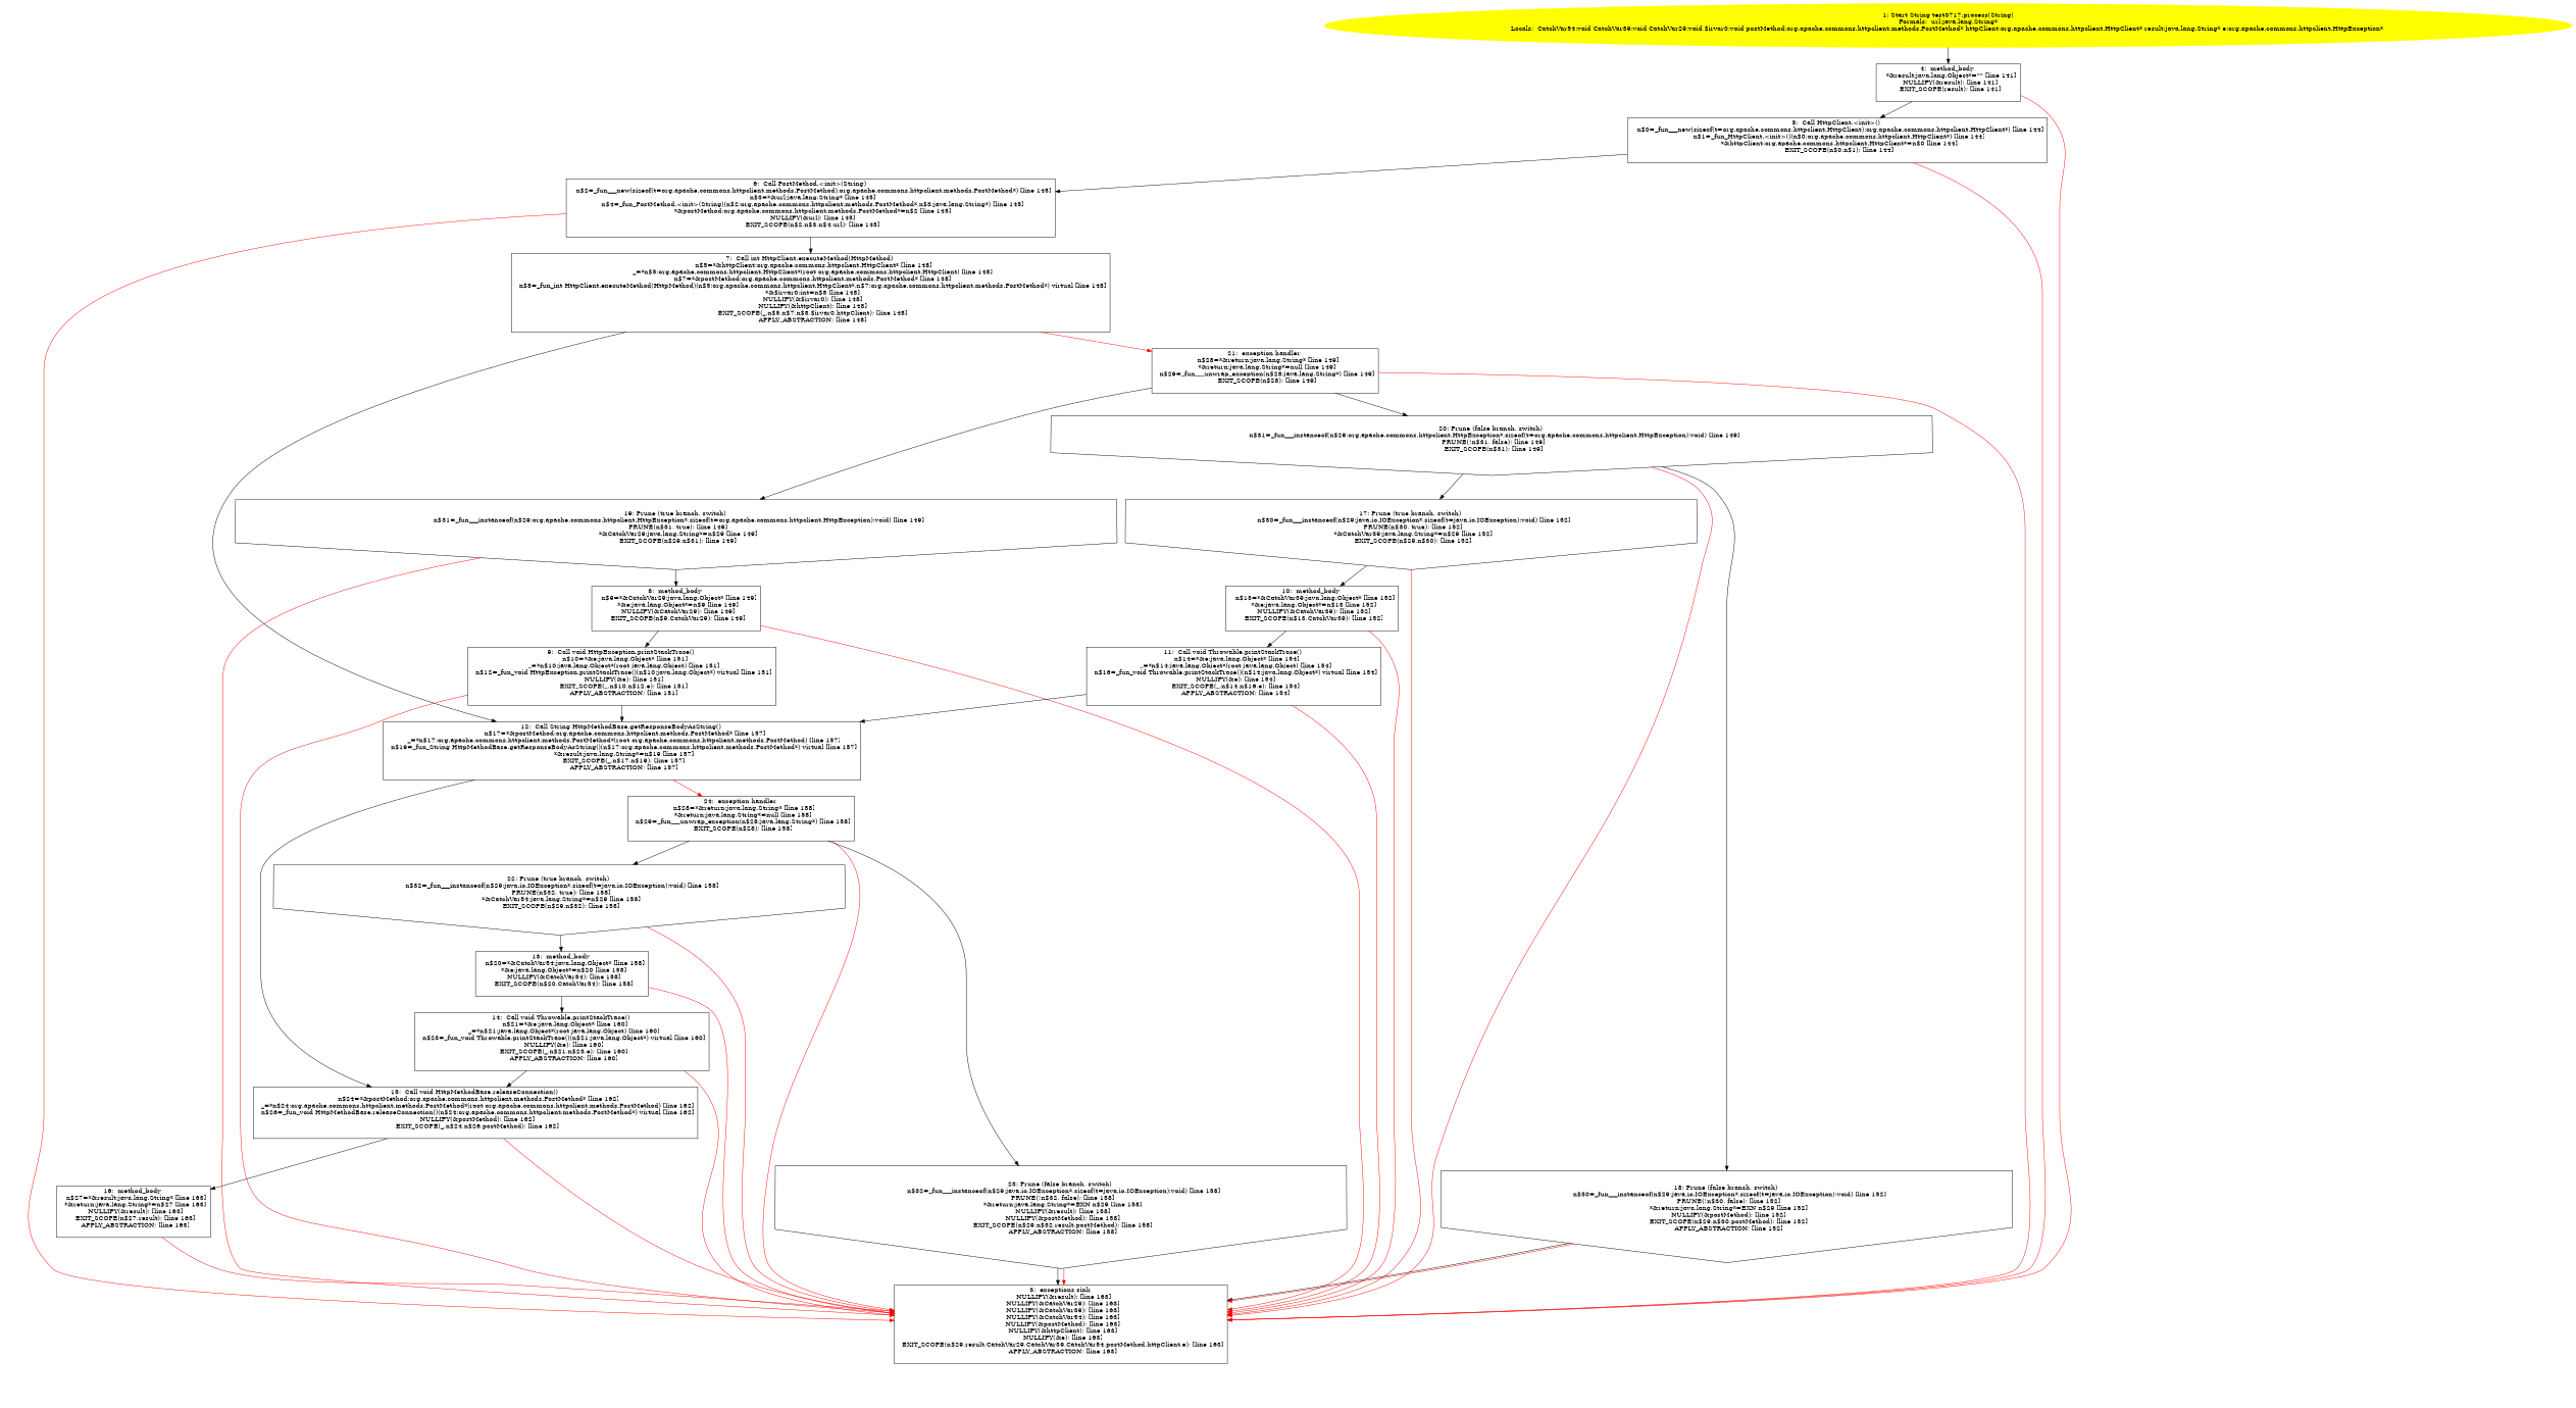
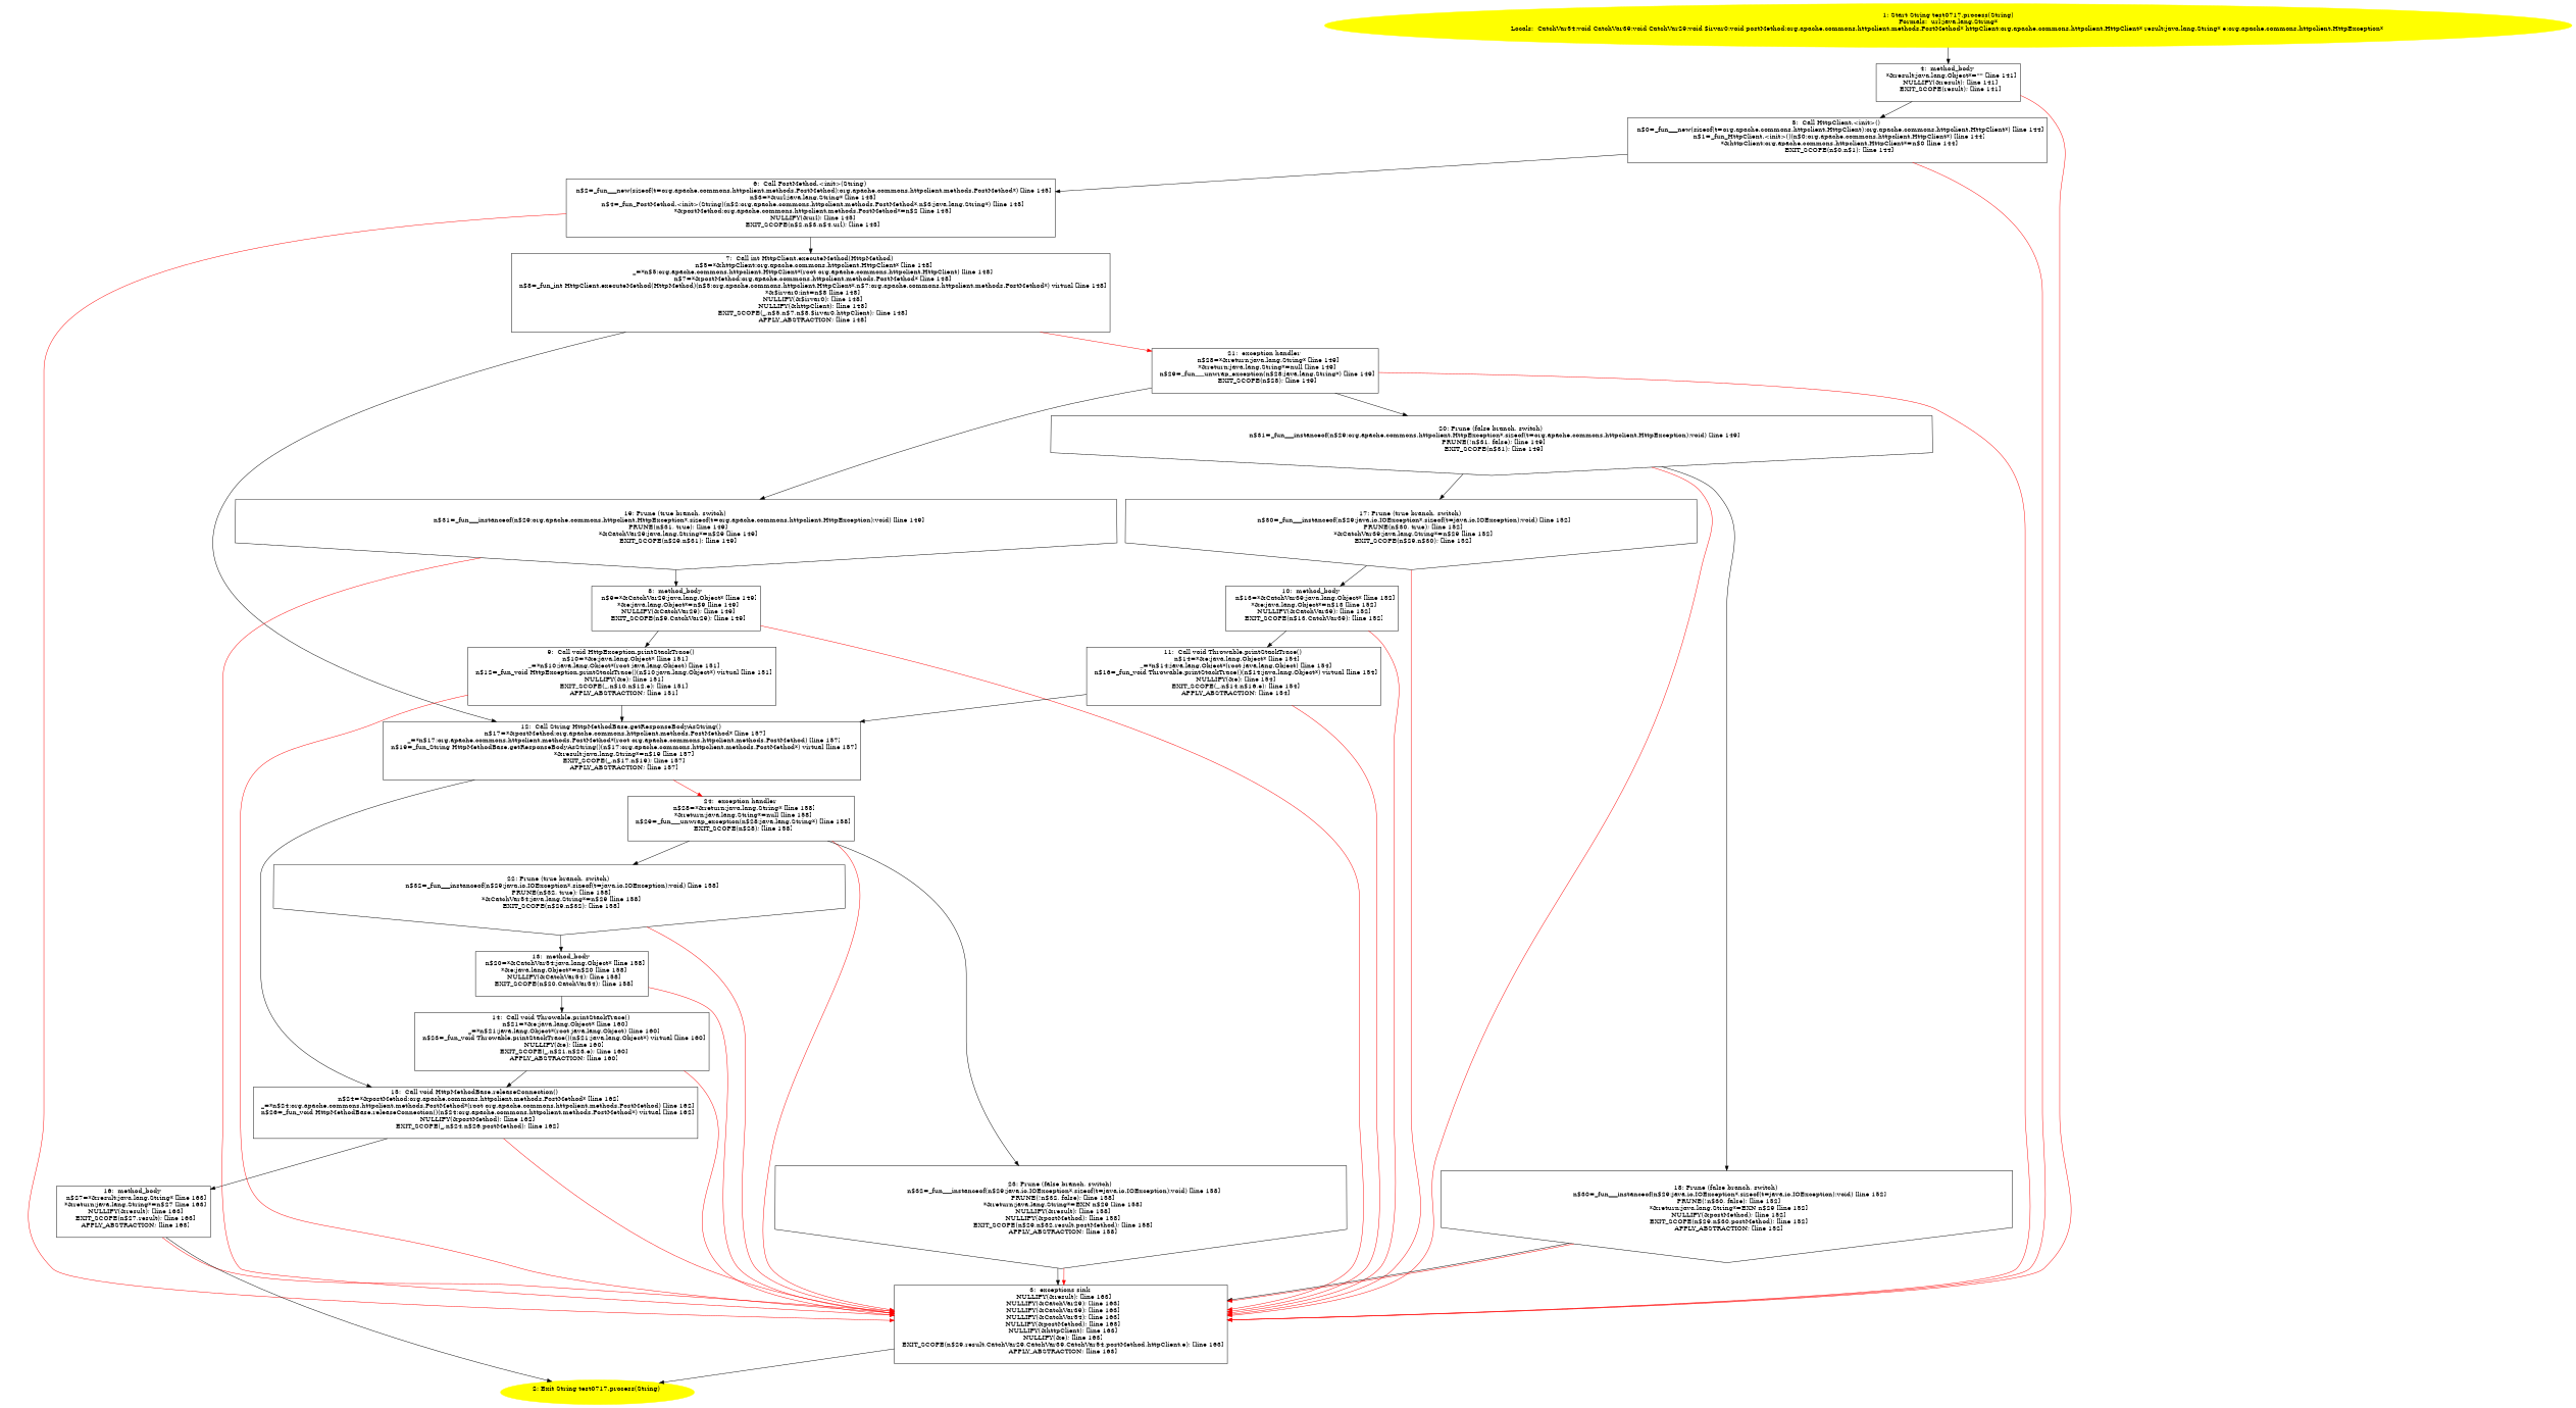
  digraph {
    node [shape=box]
    n1 [color=yellow label="1: Start String test0717.process(String)\nFormals:  url:java.lang.String*\nLocals:  CatchVar54:void CatchVar39:void CatchVar29:void $irvar0:void postMethod:org.apache.commons.httpclient.methods.PostMethod* httpClient:org.apache.commons.httpclient.HttpClient* result:java.lang.String* e:org.apache.commons.httpclient.HttpException* \n  " style=filled shape=""]
    n2 [label="4:  method_body \n   *&result:java.lang.Object*=\"\" [line 141]\n  NULLIFY(&result); [line 141]\n  EXIT_SCOPE(result); [line 141]\n "]
    n3 [label="3:  exceptions sink \n   NULLIFY(&result); [line 163]\n  NULLIFY(&CatchVar29); [line 163]\n  NULLIFY(&CatchVar39); [line 163]\n  NULLIFY(&CatchVar54); [line 163]\n  NULLIFY(&postMethod); [line 163]\n  NULLIFY(&httpClient); [line 163]\n  NULLIFY(&e); [line 163]\n  EXIT_SCOPE(n$29,result,CatchVar29,CatchVar39,CatchVar54,postMethod,httpClient,e); [line 163]\n  APPLY_ABSTRACTION; [line 163]\n "]
    n4 [label="5:  Call HttpClient.<init>() \n   n$0=_fun___new(sizeof(t=org.apache.commons.httpclient.HttpClient):org.apache.commons.httpclient.HttpClient*) [line 144]\n  n$1=_fun_HttpClient.<init>()(n$0:org.apache.commons.httpclient.HttpClient*) [line 144]\n  *&httpClient:org.apache.commons.httpclient.HttpClient*=n$0 [line 144]\n  EXIT_SCOPE(n$0,n$1); [line 144]\n "]
+   n5 [color=yellow label="2: Exit String test0717.process(String) \n  " style=filled shape=""]
    n6 [label="6:  Call PostMethod.<init>(String) \n   n$2=_fun___new(sizeof(t=org.apache.commons.httpclient.methods.PostMethod):org.apache.commons.httpclient.methods.PostMethod*) [line 145]\n  n$3=*&url:java.lang.String* [line 145]\n  n$4=_fun_PostMethod.<init>(String)(n$2:org.apache.commons.httpclient.methods.PostMethod*,n$3:java.lang.String*) [line 145]\n  *&postMethod:org.apache.commons.httpclient.methods.PostMethod*=n$2 [line 145]\n  NULLIFY(&url); [line 145]\n  EXIT_SCOPE(n$2,n$3,n$4,url); [line 145]\n "]
    n7 [label="7:  Call int HttpClient.executeMethod(HttpMethod) \n   n$5=*&httpClient:org.apache.commons.httpclient.HttpClient* [line 148]\n  _=*n$5:org.apache.commons.httpclient.HttpClient*(root org.apache.commons.httpclient.HttpClient) [line 148]\n  n$7=*&postMethod:org.apache.commons.httpclient.methods.PostMethod* [line 148]\n  n$8=_fun_int HttpClient.executeMethod(HttpMethod)(n$5:org.apache.commons.httpclient.HttpClient*,n$7:org.apache.commons.httpclient.methods.PostMethod*) virtual [line 148]\n  *&$irvar0:int=n$8 [line 148]\n  NULLIFY(&$irvar0); [line 148]\n  NULLIFY(&httpClient); [line 148]\n  EXIT_SCOPE(_,n$5,n$7,n$8,$irvar0,httpClient); [line 148]\n  APPLY_ABSTRACTION; [line 148]\n "]
    n8 [label="12:  Call String HttpMethodBase.getResponseBodyAsString() \n   n$17=*&postMethod:org.apache.commons.httpclient.methods.PostMethod* [line 157]\n  _=*n$17:org.apache.commons.httpclient.methods.PostMethod*(root org.apache.commons.httpclient.methods.PostMethod) [line 157]\n  n$19=_fun_String HttpMethodBase.getResponseBodyAsString()(n$17:org.apache.commons.httpclient.methods.PostMethod*) virtual [line 157]\n  *&result:java.lang.String*=n$19 [line 157]\n  EXIT_SCOPE(_,n$17,n$19); [line 157]\n  APPLY_ABSTRACTION; [line 157]\n "]
    n9 [label="21:  exception handler \n   n$28=*&return:java.lang.String* [line 149]\n  *&return:java.lang.String*=null [line 149]\n  n$29=_fun___unwrap_exception(n$28:java.lang.String*) [line 149]\n  EXIT_SCOPE(n$28); [line 149]\n "]
    n10 [label="15:  Call void HttpMethodBase.releaseConnection() \n   n$24=*&postMethod:org.apache.commons.httpclient.methods.PostMethod* [line 162]\n  _=*n$24:org.apache.commons.httpclient.methods.PostMethod*(root org.apache.commons.httpclient.methods.PostMethod) [line 162]\n  n$26=_fun_void HttpMethodBase.releaseConnection()(n$24:org.apache.commons.httpclient.methods.PostMethod*) virtual [line 162]\n  NULLIFY(&postMethod); [line 162]\n  EXIT_SCOPE(_,n$24,n$26,postMethod); [line 162]\n "]
    n11 [label="24:  exception handler \n   n$28=*&return:java.lang.String* [line 158]\n  *&return:java.lang.String*=null [line 158]\n  n$29=_fun___unwrap_exception(n$28:java.lang.String*) [line 158]\n  EXIT_SCOPE(n$28); [line 158]\n "]
    n12 [label="19: Prune (true branch, switch) \n   n$31=_fun___instanceof(n$29:org.apache.commons.httpclient.HttpException*,sizeof(t=org.apache.commons.httpclient.HttpException):void) [line 149]\n  PRUNE(n$31, true); [line 149]\n  *&CatchVar29:java.lang.String*=n$29 [line 149]\n  EXIT_SCOPE(n$29,n$31); [line 149]\n " shape=invhouse]
    n13 [label="20: Prune (false branch, switch) \n   n$31=_fun___instanceof(n$29:org.apache.commons.httpclient.HttpException*,sizeof(t=org.apache.commons.httpclient.HttpException):void) [line 149]\n  PRUNE(!n$31, false); [line 149]\n  EXIT_SCOPE(n$31); [line 149]\n " shape=invhouse]
    n14 [label="8:  method_body \n   n$9=*&CatchVar29:java.lang.Object* [line 149]\n  *&e:java.lang.Object*=n$9 [line 149]\n  NULLIFY(&CatchVar29); [line 149]\n  EXIT_SCOPE(n$9,CatchVar29); [line 149]\n "]
    n15 [label="9:  Call void HttpException.printStackTrace() \n   n$10=*&e:java.lang.Object* [line 151]\n  _=*n$10:java.lang.Object*(root java.lang.Object) [line 151]\n  n$12=_fun_void HttpException.printStackTrace()(n$10:java.lang.Object*) virtual [line 151]\n  NULLIFY(&e); [line 151]\n  EXIT_SCOPE(_,n$10,n$12,e); [line 151]\n  APPLY_ABSTRACTION; [line 151]\n "]
    n16 [label="10:  method_body \n   n$13=*&CatchVar39:java.lang.Object* [line 152]\n  *&e:java.lang.Object*=n$13 [line 152]\n  NULLIFY(&CatchVar39); [line 152]\n  EXIT_SCOPE(n$13,CatchVar39); [line 152]\n "]
    n17 [label="11:  Call void Throwable.printStackTrace() \n   n$14=*&e:java.lang.Object* [line 154]\n  _=*n$14:java.lang.Object*(root java.lang.Object) [line 154]\n  n$16=_fun_void Throwable.printStackTrace()(n$14:java.lang.Object*) virtual [line 154]\n  NULLIFY(&e); [line 154]\n  EXIT_SCOPE(_,n$14,n$16,e); [line 154]\n  APPLY_ABSTRACTION; [line 154]\n "]
    n18 [label="16:  method_body \n   n$27=*&result:java.lang.String* [line 163]\n  *&return:java.lang.String*=n$27 [line 163]\n  NULLIFY(&result); [line 163]\n  EXIT_SCOPE(n$27,result); [line 163]\n  APPLY_ABSTRACTION; [line 163]\n "]
    n19 [label="22: Prune (true branch, switch) \n   n$32=_fun___instanceof(n$29:java.io.IOException*,sizeof(t=java.io.IOException):void) [line 158]\n  PRUNE(n$32, true); [line 158]\n  *&CatchVar54:java.lang.String*=n$29 [line 158]\n  EXIT_SCOPE(n$29,n$32); [line 158]\n " shape=invhouse]
    n20 [label="23: Prune (false branch, switch) \n   n$32=_fun___instanceof(n$29:java.io.IOException*,sizeof(t=java.io.IOException):void) [line 158]\n  PRUNE(!n$32, false); [line 158]\n  *&return:java.lang.String*=EXN n$29 [line 158]\n  NULLIFY(&result); [line 158]\n  NULLIFY(&postMethod); [line 158]\n  EXIT_SCOPE(n$29,n$32,result,postMethod); [line 158]\n  APPLY_ABSTRACTION; [line 158]\n " shape=invhouse]
    n21 [label="13:  method_body \n   n$20=*&CatchVar54:java.lang.Object* [line 158]\n  *&e:java.lang.Object*=n$20 [line 158]\n  NULLIFY(&CatchVar54); [line 158]\n  EXIT_SCOPE(n$20,CatchVar54); [line 158]\n "]
    n22 [label="14:  Call void Throwable.printStackTrace() \n   n$21=*&e:java.lang.Object* [line 160]\n  _=*n$21:java.lang.Object*(root java.lang.Object) [line 160]\n  n$23=_fun_void Throwable.printStackTrace()(n$21:java.lang.Object*) virtual [line 160]\n  NULLIFY(&e); [line 160]\n  EXIT_SCOPE(_,n$21,n$23,e); [line 160]\n  APPLY_ABSTRACTION; [line 160]\n "]
    n23 [label="17: Prune (true branch, switch) \n   n$30=_fun___instanceof(n$29:java.io.IOException*,sizeof(t=java.io.IOException):void) [line 152]\n  PRUNE(n$30, true); [line 152]\n  *&CatchVar39:java.lang.String*=n$29 [line 152]\n  EXIT_SCOPE(n$29,n$30); [line 152]\n " shape=invhouse]
    n24 [label="18: Prune (false branch, switch) \n   n$30=_fun___instanceof(n$29:java.io.IOException*,sizeof(t=java.io.IOException):void) [line 152]\n  PRUNE(!n$30, false); [line 152]\n  *&return:java.lang.String*=EXN n$29 [line 152]\n  NULLIFY(&postMethod); [line 152]\n  EXIT_SCOPE(n$29,n$30,postMethod); [line 152]\n  APPLY_ABSTRACTION; [line 152]\n " shape=invhouse]
    n1 -> n2
    n2 -> n3 [color=red]
    n2 -> n4
+   n3 -> n5
    n4 -> n3 [color=red]
    n4 -> n6
    n6 -> n3 [color=red]
    n6 -> n7
    n7 -> n8
    n7 -> n9 [color=red]
    n8 -> n10
    n8 -> n11 [color=red]
    n9 -> n3 [color=red]
    n9 -> n12
    n9 -> n13
    n10 -> n3 [color=red]
    n10 -> n18
    n11 -> n3 [color=red]
    n11 -> n19
    n11 -> n20
    n12 -> n3 [color=red]
    n12 -> n14
    n13 -> n3 [color=red]
    n13 -> n23
    n13 -> n24
    n14 -> n3 [color=red]
    n14 -> n15
    n15 -> n3 [color=red]
    n15 -> n8
    n16 -> n3 [color=red]
    n16 -> n17
    n17 -> n3 [color=red]
    n17 -> n8
    n18 -> n3 [color=red]
+   n18 -> n5
    n19 -> n3 [color=red]
    n19 -> n21
    n20 -> n3
    n20 -> n3 [color=red]
    n21 -> n3 [color=red]
    n21 -> n22
    n22 -> n3 [color=red]
    n22 -> n10
    n23 -> n3 [color=red]
    n23 -> n16
    n24 -> n3
    n24 -> n3 [color=red]
  }
